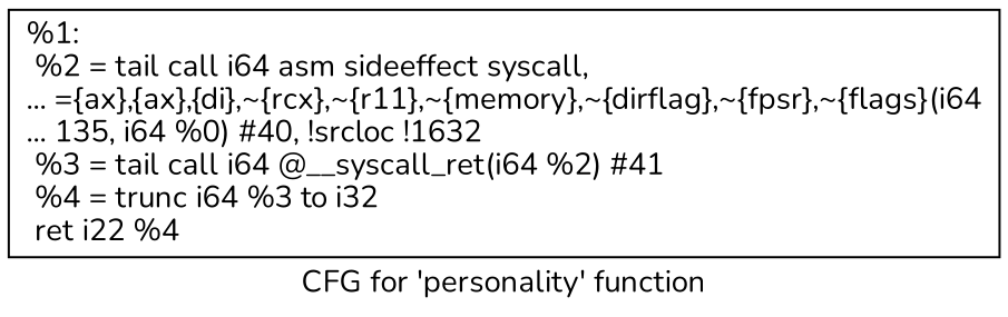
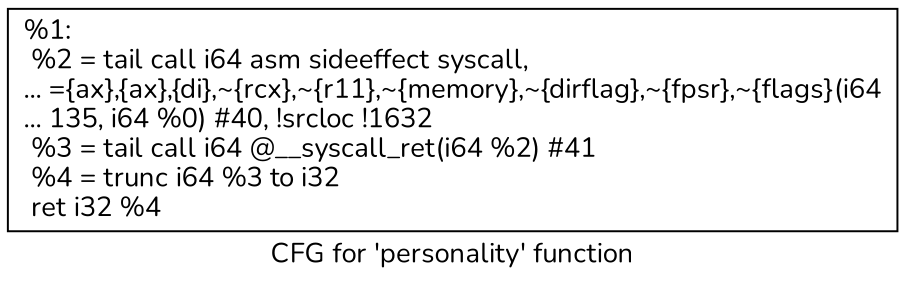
  digraph {
    label="CFG for 'personality' function"
    fontname=Nunito
-   n1 [label="{%1:\l  %2 = tail call i64 asm sideeffect syscall,\l... =\{ax\},\{ax\},\{di\},~\{rcx\},~\{r11\},~\{memory\},~\{dirflag\},~\{fpsr\},~\{flags\}(i64\l... 135, i64 %0) #40, !srcloc !1632\l  %3 = tail call i64 @__syscall_ret(i64 %2) #41\l  %4 = trunc i64 %3 to i32\l  ret i22 %4\l}" shape=record fontname=Nunito]
+   n1 [label="{%1:\l  %2 = tail call i64 asm sideeffect syscall,\l... =\{ax\},\{ax\},\{di\},~\{rcx\},~\{r11\},~\{memory\},~\{dirflag\},~\{fpsr\},~\{flags\}(i64\l... 135, i64 %0) #40, !srcloc !1632\l  %3 = tail call i64 @__syscall_ret(i64 %2) #41\l  %4 = trunc i64 %3 to i32\l  ret i32 %4\l}" shape=record fontname=Nunito]
  }
